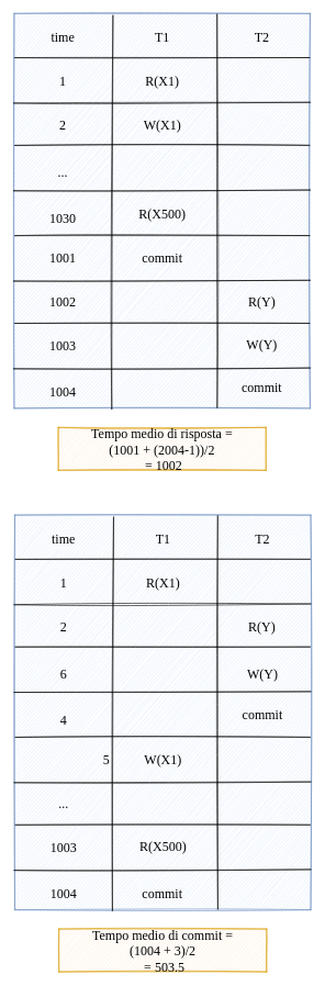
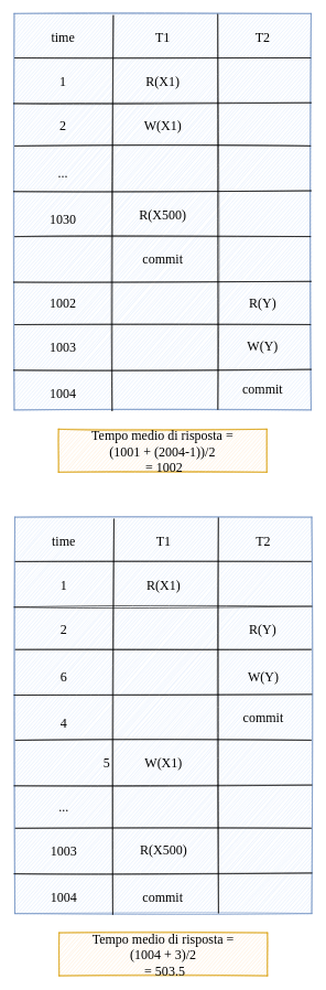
  <mxCell id="0" />
  <mxCell id="1" parent="0" />
  <mxCell id="2" value="" style="rounded=0;whiteSpace=wrap;html=1;sketch=1;fillColor=#dae8fc;strokeColor=#6c8ebf;" vertex="1" parent="1"><mxGeometry x="21" y="20" width="449" height="599" as="geometry" /></mxCell>
  <mxCell id="3" value="" style="endArrow=none;html=1;rounded=0;sketch=1;entryX=0.385;entryY=0.005;entryDx=0;entryDy=0;entryPerimeter=0;exitX=0.381;exitY=1.002;exitDx=0;exitDy=0;exitPerimeter=0;" edge="1" parent="1"><mxGeometry width="50" height="50" relative="1" as="geometry"><mxPoint x="169.069" y="620.198" as="sourcePoint" /><mxPoint x="170.865" y="22.995" as="targetPoint" /></mxGeometry></mxCell>
  <mxCell id="4" value="" style="endArrow=none;html=1;rounded=0;sketch=1;entryX=0.699;entryY=0.002;entryDx=0;entryDy=0;entryPerimeter=0;" edge="1" parent="1"><mxGeometry width="50" height="50" relative="1" as="geometry"><mxPoint x="329" y="618" as="sourcePoint" /><mxPoint x="328.851" y="21.198" as="targetPoint" /></mxGeometry></mxCell>
  <mxCell id="5" value="" style="endArrow=none;html=1;rounded=0;sketch=1;exitX=0;exitY=0.112;exitDx=0;exitDy=0;exitPerimeter=0;" edge="1" parent="1"><mxGeometry width="50" height="50" relative="1" as="geometry"><mxPoint x="22" y="87.088" as="sourcePoint" /><mxPoint x="469" y="87" as="targetPoint" /></mxGeometry></mxCell>
  <mxCell id="6" value="" style="endArrow=none;html=1;rounded=0;sketch=1;entryX=1;entryY=0.225;entryDx=0;entryDy=0;entryPerimeter=0;exitX=-0.002;exitY=0.227;exitDx=0;exitDy=0;exitPerimeter=0;" edge="1" parent="1" source="2" target="2"><mxGeometry width="50" height="50" relative="1" as="geometry"><mxPoint x="25" y="160" as="sourcePoint" /><mxPoint x="-18" y="163" as="targetPoint" /></mxGeometry></mxCell>
  <mxCell id="7" value="" style="endArrow=none;html=1;rounded=0;sketch=1;exitX=0;exitY=0.112;exitDx=0;exitDy=0;exitPerimeter=0;" edge="1" parent="1"><mxGeometry width="50" height="50" relative="1" as="geometry"><mxPoint x="22" y="220.088" as="sourcePoint" /><mxPoint x="469" y="220" as="targetPoint" /></mxGeometry></mxCell>
  <mxCell id="8" value="" style="endArrow=none;html=1;rounded=0;sketch=1;entryX=1;entryY=0.225;entryDx=0;entryDy=0;entryPerimeter=0;exitX=-0.002;exitY=0.227;exitDx=0;exitDy=0;exitPerimeter=0;" edge="1" parent="1"><mxGeometry width="50" height="50" relative="1" as="geometry"><mxPoint x="20.102" y="288.973" as="sourcePoint" /><mxPoint x="470" y="287.775" as="targetPoint" /></mxGeometry></mxCell>
  <mxCell id="9" value="" style="endArrow=none;html=1;rounded=0;sketch=1;exitX=0;exitY=0.112;exitDx=0;exitDy=0;exitPerimeter=0;" edge="1" parent="1"><mxGeometry width="50" height="50" relative="1" as="geometry"><mxPoint x="22" y="357.088" as="sourcePoint" /><mxPoint x="469" y="357" as="targetPoint" /></mxGeometry></mxCell>
  <mxCell id="10" value="" style="endArrow=none;html=1;rounded=0;sketch=1;entryX=1;entryY=0.225;entryDx=0;entryDy=0;entryPerimeter=0;exitX=-0.002;exitY=0.227;exitDx=0;exitDy=0;exitPerimeter=0;" edge="1" parent="1"><mxGeometry width="50" height="50" relative="1" as="geometry"><mxPoint x="20.102" y="425.973" as="sourcePoint" /><mxPoint x="470" y="424.775" as="targetPoint" /></mxGeometry></mxCell>
  <mxCell id="11" value="" style="endArrow=none;html=1;rounded=0;sketch=1;exitX=0;exitY=0.112;exitDx=0;exitDy=0;exitPerimeter=0;" edge="1" parent="1"><mxGeometry width="50" height="50" relative="1" as="geometry"><mxPoint x="22" y="490.088" as="sourcePoint" /><mxPoint x="469" y="490" as="targetPoint" /></mxGeometry></mxCell>
  <mxCell id="12" value="" style="endArrow=none;html=1;rounded=0;sketch=1;entryX=1;entryY=0.225;entryDx=0;entryDy=0;entryPerimeter=0;exitX=-0.002;exitY=0.227;exitDx=0;exitDy=0;exitPerimeter=0;" edge="1" parent="1"><mxGeometry width="50" height="50" relative="1" as="geometry"><mxPoint x="20.102" y="558.973" as="sourcePoint" /><mxPoint x="470" y="557.775" as="targetPoint" /></mxGeometry></mxCell>
  <mxCell id="13" value="time" style="text;html=1;strokeColor=none;fillColor=none;align=center;verticalAlign=middle;whiteSpace=wrap;rounded=0;sketch=1;fontSize=20;fontFamily=Architects Daughter;fontSource=https%3A%2F%2Ffonts.googleapis.com%2Fcss%3Ffamily%3DArchitects%2BDaughter;" vertex="1" parent="1"><mxGeometry x="65" y="40" width="60" height="30" as="geometry" /></mxCell>
  <mxCell id="14" value="T1" style="text;html=1;strokeColor=none;fillColor=none;align=center;verticalAlign=middle;whiteSpace=wrap;rounded=0;sketch=1;fontSize=20;fontFamily=Architects Daughter;fontSource=https%3A%2F%2Ffonts.googleapis.com%2Fcss%3Ffamily%3DArchitects%2BDaughter;" vertex="1" parent="1"><mxGeometry x="216" y="40" width="60" height="30" as="geometry" /></mxCell>
  <mxCell id="15" value="T2" style="text;html=1;strokeColor=none;fillColor=none;align=center;verticalAlign=middle;whiteSpace=wrap;rounded=0;sketch=1;fontSize=20;fontFamily=Architects Daughter;fontSource=https%3A%2F%2Ffonts.googleapis.com%2Fcss%3Ffamily%3DArchitects%2BDaughter;" vertex="1" parent="1"><mxGeometry x="367" y="40" width="60" height="30" as="geometry" /></mxCell>
  <mxCell id="16" value="1" style="text;html=1;strokeColor=none;fillColor=none;align=center;verticalAlign=middle;whiteSpace=wrap;rounded=0;sketch=1;fontSize=20;fontFamily=Architects Daughter;fontSource=https%3A%2F%2Ffonts.googleapis.com%2Fcss%3Ffamily%3DArchitects%2BDaughter;" vertex="1" parent="1"><mxGeometry x="65" y="107" width="60" height="30" as="geometry" /></mxCell>
  <mxCell id="17" value="2" style="text;html=1;strokeColor=none;fillColor=none;align=center;verticalAlign=middle;whiteSpace=wrap;rounded=0;sketch=1;fontSize=20;fontFamily=Architects Daughter;fontSource=https%3A%2F%2Ffonts.googleapis.com%2Fcss%3Ffamily%3DArchitects%2BDaughter;" vertex="1" parent="1"><mxGeometry x="65" y="174" width="60" height="30" as="geometry" /></mxCell>
  <mxCell id="18" value="R(X1)" style="text;html=1;align=center;verticalAlign=middle;whiteSpace=wrap;rounded=0;sketch=1;fontSize=20;fontFamily=Architects Daughter;fontSource=https%3A%2F%2Ffonts.googleapis.com%2Fcss%3Ffamily%3DArchitects%2BDaughter;" vertex="1" parent="1"><mxGeometry x="216" y="107" width="60" height="30" as="geometry" /></mxCell>
  <mxCell id="19" value="W(X1)" style="text;html=1;strokeColor=none;fillColor=none;align=center;verticalAlign=middle;whiteSpace=wrap;rounded=0;sketch=1;fontSize=20;fontFamily=Architects Daughter;fontSource=https%3A%2F%2Ffonts.googleapis.com%2Fcss%3Ffamily%3DArchitects%2BDaughter;" vertex="1" parent="1"><mxGeometry x="216" y="174" width="60" height="30" as="geometry" /></mxCell>
  <mxCell id="20" value="R(X500)" style="text;html=1;align=center;verticalAlign=middle;whiteSpace=wrap;rounded=0;sketch=1;fontSize=20;fontFamily=Architects Daughter;fontSource=https%3A%2F%2Ffonts.googleapis.com%2Fcss%3Ffamily%3DArchitects%2BDaughter;" vertex="1" parent="1"><mxGeometry x="216" y="308" width="60" height="30" as="geometry" /></mxCell>
  <mxCell id="21" value="commit" style="text;html=1;align=center;verticalAlign=middle;whiteSpace=wrap;rounded=0;sketch=1;fontSize=20;fontFamily=Architects Daughter;fontSource=https%3A%2F%2Ffonts.googleapis.com%2Fcss%3Ffamily%3DArchitects%2BDaughter;" vertex="1" parent="1"><mxGeometry x="216" y="375" width="60" height="30" as="geometry" /></mxCell>
  <mxCell id="22" value="R(Y)" style="text;html=1;strokeColor=none;fillColor=none;align=center;verticalAlign=middle;whiteSpace=wrap;rounded=0;sketch=1;fontSize=20;fontFamily=Architects Daughter;fontSource=https%3A%2F%2Ffonts.googleapis.com%2Fcss%3Ffamily%3DArchitects%2BDaughter;" vertex="1" parent="1"><mxGeometry x="367" y="442" width="60" height="30" as="geometry" /></mxCell>
  <mxCell id="23" value="W(Y)" style="text;html=1;strokeColor=none;fillColor=none;align=center;verticalAlign=middle;whiteSpace=wrap;rounded=0;sketch=1;fontSize=20;fontFamily=Architects Daughter;fontSource=https%3A%2F%2Ffonts.googleapis.com%2Fcss%3Ffamily%3DArchitects%2BDaughter;" vertex="1" parent="1"><mxGeometry x="367" y="507" width="60" height="30" as="geometry" /></mxCell>
  <mxCell id="24" value="1002" style="text;html=1;strokeColor=none;fillColor=none;align=center;verticalAlign=middle;whiteSpace=wrap;rounded=0;sketch=1;fontSize=20;fontFamily=Architects Daughter;fontSource=https%3A%2F%2Ffonts.googleapis.com%2Fcss%3Ffamily%3DArchitects%2BDaughter;" vertex="1" parent="1"><mxGeometry x="65" y="442" width="60" height="30" as="geometry" /></mxCell>
  <mxCell id="25" value="1003" style="text;html=1;strokeColor=none;fillColor=none;align=center;verticalAlign=middle;whiteSpace=wrap;rounded=0;sketch=1;fontSize=20;fontFamily=Architects Daughter;fontSource=https%3A%2F%2Ffonts.googleapis.com%2Fcss%3Ffamily%3DArchitects%2BDaughter;" vertex="1" parent="1"><mxGeometry x="65" y="509" width="60" height="30" as="geometry" /></mxCell>
  <mxCell id="26" value="1004" style="text;html=1;strokeColor=none;fillColor=none;align=center;verticalAlign=middle;whiteSpace=wrap;rounded=0;sketch=1;fontSize=20;fontFamily=Architects Daughter;fontSource=https%3A%2F%2Ffonts.googleapis.com%2Fcss%3Ffamily%3DArchitects%2BDaughter;" vertex="1" parent="1"><mxGeometry x="65" y="579" width="60" height="30" as="geometry" /></mxCell>
  <mxCell id="27" value="..." style="text;html=1;strokeColor=none;fillColor=none;align=center;verticalAlign=middle;whiteSpace=wrap;rounded=0;sketch=1;fontSize=20;fontFamily=Architects Daughter;fontSource=https%3A%2F%2Ffonts.googleapis.com%2Fcss%3Ffamily%3DArchitects%2BDaughter;" vertex="1" parent="1"><mxGeometry x="65" y="246" width="60" height="30" as="geometry" /></mxCell>
  <mxCell id="28" value="1030" style="text;html=1;strokeColor=none;fillColor=none;align=center;verticalAlign=middle;whiteSpace=wrap;rounded=0;sketch=1;fontSize=20;fontFamily=Architects Daughter;fontSource=https%3A%2F%2Ffonts.googleapis.com%2Fcss%3Ffamily%3DArchitects%2BDaughter;" vertex="1" parent="1"><mxGeometry x="65" y="316" width="60" height="30" as="geometry" /></mxCell>
- <mxCell id="29" value="1001" style="text;html=1;strokeColor=none;fillColor=none;align=center;verticalAlign=middle;whiteSpace=wrap;rounded=0;sketch=1;fontSize=20;fontFamily=Architects Daughter;fontSource=https%3A%2F%2Ffonts.googleapis.com%2Fcss%3Ffamily%3DArchitects%2BDaughter;" vertex="1" parent="1"><mxGeometry x="65" y="375" width="60" height="30" as="geometry" /></mxCell>
  <mxCell id="30" value="commit" style="text;html=1;strokeColor=none;fillColor=none;align=center;verticalAlign=middle;whiteSpace=wrap;rounded=0;sketch=1;fontSize=20;fontFamily=Architects Daughter;fontSource=https%3A%2F%2Ffonts.googleapis.com%2Fcss%3Ffamily%3DArchitects%2BDaughter;" vertex="1" parent="1"><mxGeometry x="367" y="572" width="60" height="30" as="geometry" /></mxCell>
  <mxCell id="31" value="&lt;div&gt;Tempo medio di risposta =&lt;/div&gt;&lt;div&gt;(1001 + (2004-1))/2&lt;br&gt;&lt;/div&gt;&amp;nbsp;= 1002" style="text;html=1;strokeColor=#d79b00;fillColor=#ffe6cc;align=center;verticalAlign=middle;whiteSpace=wrap;rounded=0;sketch=1;fontFamily=Architects Daughter;fontSource=https%3A%2F%2Ffonts.googleapis.com%2Fcss%3Ffamily%3DArchitects%2BDaughter;fontSize=20;" vertex="1" parent="1"><mxGeometry x="88" y="648" width="315" height="65" as="geometry" /></mxCell>
  <mxCell id="32" value="" style="rounded=0;whiteSpace=wrap;html=1;sketch=1;fillColor=#dae8fc;strokeColor=#6c8ebf;" vertex="1" parent="1"><mxGeometry x="21.95" y="781" width="449" height="599" as="geometry" /></mxCell>
  <mxCell id="33" value="" style="endArrow=none;html=1;rounded=0;sketch=1;entryX=0.385;entryY=0.005;entryDx=0;entryDy=0;entryPerimeter=0;exitX=0.381;exitY=1.002;exitDx=0;exitDy=0;exitPerimeter=0;" edge="1" parent="1"><mxGeometry width="50" height="50" relative="1" as="geometry"><mxPoint x="170.019" y="1381.198" as="sourcePoint" /><mxPoint x="171.815" y="783.995" as="targetPoint" /></mxGeometry></mxCell>
  <mxCell id="34" value="" style="endArrow=none;html=1;rounded=0;sketch=1;entryX=0.699;entryY=0.002;entryDx=0;entryDy=0;entryPerimeter=0;" edge="1" parent="1"><mxGeometry width="50" height="50" relative="1" as="geometry"><mxPoint x="329.95" y="1379" as="sourcePoint" /><mxPoint x="329.801" y="782.198" as="targetPoint" /></mxGeometry></mxCell>
  <mxCell id="35" value="" style="endArrow=none;html=1;rounded=0;sketch=1;exitX=0;exitY=0.112;exitDx=0;exitDy=0;exitPerimeter=0;" edge="1" parent="1"><mxGeometry width="50" height="50" relative="1" as="geometry"><mxPoint x="22.95" y="848.088" as="sourcePoint" /><mxPoint x="469.95" y="848" as="targetPoint" /></mxGeometry></mxCell>
  <mxCell id="36" value="" style="endArrow=none;html=1;rounded=0;sketch=1;entryX=1;entryY=0.225;entryDx=0;entryDy=0;entryPerimeter=0;exitX=-0.002;exitY=0.227;exitDx=0;exitDy=0;exitPerimeter=0;" edge="1" parent="1" source="32" target="32"><mxGeometry width="50" height="50" relative="1" as="geometry"><mxPoint x="25.95" y="921" as="sourcePoint" /><mxPoint x="-17.05" y="924" as="targetPoint" /></mxGeometry></mxCell>
  <mxCell id="37" value="" style="endArrow=none;html=1;rounded=0;sketch=1;exitX=0;exitY=0.112;exitDx=0;exitDy=0;exitPerimeter=0;" edge="1" parent="1"><mxGeometry width="50" height="50" relative="1" as="geometry"><mxPoint x="22.95" y="981.088" as="sourcePoint" /><mxPoint x="469.95" y="981" as="targetPoint" /></mxGeometry></mxCell>
  <mxCell id="38" value="" style="endArrow=none;html=1;rounded=0;sketch=1;entryX=1;entryY=0.225;entryDx=0;entryDy=0;entryPerimeter=0;exitX=-0.002;exitY=0.227;exitDx=0;exitDy=0;exitPerimeter=0;" edge="1" parent="1"><mxGeometry width="50" height="50" relative="1" as="geometry"><mxPoint x="21.052" y="1049.973" as="sourcePoint" /><mxPoint x="470.95" y="1048.775" as="targetPoint" /></mxGeometry></mxCell>
  <mxCell id="39" value="" style="endArrow=none;html=1;rounded=0;sketch=1;exitX=0;exitY=0.112;exitDx=0;exitDy=0;exitPerimeter=0;" edge="1" parent="1"><mxGeometry width="50" height="50" relative="1" as="geometry"><mxPoint x="22.95" y="1118.088" as="sourcePoint" /><mxPoint x="469.95" y="1118" as="targetPoint" /></mxGeometry></mxCell>
  <mxCell id="40" value="" style="endArrow=none;html=1;rounded=0;sketch=1;entryX=1;entryY=0.225;entryDx=0;entryDy=0;entryPerimeter=0;exitX=-0.002;exitY=0.227;exitDx=0;exitDy=0;exitPerimeter=0;" edge="1" parent="1"><mxGeometry width="50" height="50" relative="1" as="geometry"><mxPoint x="21.052" y="1186.973" as="sourcePoint" /><mxPoint x="470.95" y="1185.775" as="targetPoint" /></mxGeometry></mxCell>
  <mxCell id="41" value="" style="endArrow=none;html=1;rounded=0;sketch=1;exitX=0;exitY=0.112;exitDx=0;exitDy=0;exitPerimeter=0;" edge="1" parent="1"><mxGeometry width="50" height="50" relative="1" as="geometry"><mxPoint x="22.95" y="1251.088" as="sourcePoint" /><mxPoint x="469.95" y="1251" as="targetPoint" /></mxGeometry></mxCell>
  <mxCell id="42" value="" style="endArrow=none;html=1;rounded=0;sketch=1;entryX=1;entryY=0.225;entryDx=0;entryDy=0;entryPerimeter=0;exitX=-0.002;exitY=0.227;exitDx=0;exitDy=0;exitPerimeter=0;" edge="1" parent="1"><mxGeometry width="50" height="50" relative="1" as="geometry"><mxPoint x="21.052" y="1319.973" as="sourcePoint" /><mxPoint x="470.95" y="1318.775" as="targetPoint" /></mxGeometry></mxCell>
  <mxCell id="43" value="time" style="text;html=1;strokeColor=none;fillColor=none;align=center;verticalAlign=middle;whiteSpace=wrap;rounded=0;sketch=1;fontSize=20;fontFamily=Architects Daughter;fontSource=https%3A%2F%2Ffonts.googleapis.com%2Fcss%3Ffamily%3DArchitects%2BDaughter;" vertex="1" parent="1"><mxGeometry x="65.95" y="801" width="60" height="30" as="geometry" /></mxCell>
  <mxCell id="44" value="T1" style="text;html=1;strokeColor=none;fillColor=none;align=center;verticalAlign=middle;whiteSpace=wrap;rounded=0;sketch=1;fontSize=20;fontFamily=Architects Daughter;fontSource=https%3A%2F%2Ffonts.googleapis.com%2Fcss%3Ffamily%3DArchitects%2BDaughter;" vertex="1" parent="1"><mxGeometry x="216.95" y="801" width="60" height="30" as="geometry" /></mxCell>
  <mxCell id="45" value="T2" style="text;html=1;strokeColor=none;fillColor=none;align=center;verticalAlign=middle;whiteSpace=wrap;rounded=0;sketch=1;fontSize=20;fontFamily=Architects Daughter;fontSource=https%3A%2F%2Ffonts.googleapis.com%2Fcss%3Ffamily%3DArchitects%2BDaughter;" vertex="1" parent="1"><mxGeometry x="367.95" y="801" width="60" height="30" as="geometry" /></mxCell>
  <mxCell id="46" value="1" style="text;html=1;strokeColor=none;fillColor=none;align=center;verticalAlign=middle;whiteSpace=wrap;rounded=0;sketch=1;fontSize=20;fontFamily=Architects Daughter;fontSource=https%3A%2F%2Ffonts.googleapis.com%2Fcss%3Ffamily%3DArchitects%2BDaughter;" vertex="1" parent="1"><mxGeometry x="65.95" y="868" width="60" height="30" as="geometry" /></mxCell>
  <mxCell id="47" value="2" style="text;html=1;strokeColor=none;fillColor=none;align=center;verticalAlign=middle;whiteSpace=wrap;rounded=0;sketch=1;fontSize=20;fontFamily=Architects Daughter;fontSource=https%3A%2F%2Ffonts.googleapis.com%2Fcss%3Ffamily%3DArchitects%2BDaughter;" vertex="1" parent="1"><mxGeometry x="65.95" y="935" width="60" height="30" as="geometry" /></mxCell>
  <mxCell id="48" value="R(X1)" style="text;html=1;align=center;verticalAlign=middle;whiteSpace=wrap;rounded=0;sketch=1;fontSize=20;fontFamily=Architects Daughter;fontSource=https%3A%2F%2Ffonts.googleapis.com%2Fcss%3Ffamily%3DArchitects%2BDaughter;" vertex="1" parent="1"><mxGeometry x="216.95" y="868" width="60" height="30" as="geometry" /></mxCell>
  <mxCell id="49" value="R(Y)" style="text;html=1;strokeColor=none;fillColor=none;align=center;verticalAlign=middle;whiteSpace=wrap;rounded=0;sketch=1;fontSize=20;fontFamily=Architects Daughter;fontSource=https%3A%2F%2Ffonts.googleapis.com%2Fcss%3Ffamily%3DArchitects%2BDaughter;" vertex="1" parent="1"><mxGeometry x="367" y="935" width="60" height="30" as="geometry" /></mxCell>
  <mxCell id="50" value="R(X500)" style="text;html=1;align=center;verticalAlign=middle;whiteSpace=wrap;rounded=0;sketch=1;fontSize=20;fontFamily=Architects Daughter;fontSource=https%3A%2F%2Ffonts.googleapis.com%2Fcss%3Ffamily%3DArchitects%2BDaughter;" vertex="1" parent="1"><mxGeometry x="216.95" y="1268" width="60" height="30" as="geometry" /></mxCell>
  <mxCell id="51" value="W(X1)" style="text;html=1;align=center;verticalAlign=middle;whiteSpace=wrap;rounded=0;sketch=1;fontSize=20;fontFamily=Architects Daughter;fontSource=https%3A%2F%2Ffonts.googleapis.com%2Fcss%3Ffamily%3DArchitects%2BDaughter;" vertex="1" parent="1"><mxGeometry x="216.95" y="1136" width="60" height="30" as="geometry" /></mxCell>
  <mxCell id="52" value="W(Y)" style="text;html=1;strokeColor=none;fillColor=none;align=center;verticalAlign=middle;whiteSpace=wrap;rounded=0;sketch=1;fontSize=20;fontFamily=Architects Daughter;fontSource=https%3A%2F%2Ffonts.googleapis.com%2Fcss%3Ffamily%3DArchitects%2BDaughter;" vertex="1" parent="1"><mxGeometry x="367.95" y="1007" width="60" height="30" as="geometry" /></mxCell>
  <mxCell id="53" value="commit" style="text;html=1;strokeColor=none;fillColor=none;align=center;verticalAlign=middle;whiteSpace=wrap;rounded=0;sketch=1;fontSize=20;fontFamily=Architects Daughter;fontSource=https%3A%2F%2Ffonts.googleapis.com%2Fcss%3Ffamily%3DArchitects%2BDaughter;" vertex="1" parent="1"><mxGeometry x="216" y="1340" width="60" height="30" as="geometry" /></mxCell>
  <mxCell id="54" value="..." style="text;html=1;strokeColor=none;fillColor=none;align=center;verticalAlign=middle;whiteSpace=wrap;rounded=0;sketch=1;fontSize=20;fontFamily=Architects Daughter;fontSource=https%3A%2F%2Ffonts.googleapis.com%2Fcss%3Ffamily%3DArchitects%2BDaughter;" vertex="1" parent="1"><mxGeometry x="65.95" y="1203" width="60" height="30" as="geometry" /></mxCell>
  <mxCell id="55" value="1003" style="text;html=1;strokeColor=none;fillColor=none;align=center;verticalAlign=middle;whiteSpace=wrap;rounded=0;sketch=1;fontSize=20;fontFamily=Architects Daughter;fontSource=https%3A%2F%2Ffonts.googleapis.com%2Fcss%3Ffamily%3DArchitects%2BDaughter;" vertex="1" parent="1"><mxGeometry x="65.95" y="1270" width="60" height="30" as="geometry" /></mxCell>
  <mxCell id="56" value="1004" style="text;html=1;strokeColor=none;fillColor=none;align=center;verticalAlign=middle;whiteSpace=wrap;rounded=0;sketch=1;fontSize=20;fontFamily=Architects Daughter;fontSource=https%3A%2F%2Ffonts.googleapis.com%2Fcss%3Ffamily%3DArchitects%2BDaughter;" vertex="1" parent="1"><mxGeometry x="65.95" y="1340" width="60" height="30" as="geometry" /></mxCell>
  <mxCell id="57" value="6" style="text;html=1;strokeColor=none;fillColor=none;align=center;verticalAlign=middle;whiteSpace=wrap;rounded=0;sketch=1;fontSize=20;fontFamily=Architects Daughter;fontSource=https%3A%2F%2Ffonts.googleapis.com%2Fcss%3Ffamily%3DArchitects%2BDaughter;" vertex="1" parent="1"><mxGeometry x="65.95" y="1007" width="60" height="30" as="geometry" /></mxCell>
  <mxCell id="58" value="4" style="text;html=1;strokeColor=none;fillColor=none;align=center;verticalAlign=middle;whiteSpace=wrap;rounded=0;sketch=1;fontSize=20;fontFamily=Architects Daughter;fontSource=https%3A%2F%2Ffonts.googleapis.com%2Fcss%3Ffamily%3DArchitects%2BDaughter;" vertex="1" parent="1"><mxGeometry x="65.95" y="1077" width="60" height="30" as="geometry" /></mxCell>
  <mxCell id="59" value="5" style="text;html=1;strokeColor=none;fillColor=none;align=center;verticalAlign=middle;whiteSpace=wrap;rounded=0;sketch=1;fontSize=20;fontFamily=Architects Daughter;fontSource=https%3A%2F%2Ffonts.googleapis.com%2Fcss%3Ffamily%3DArchitects%2BDaughter;" vertex="1" parent="1"><mxGeometry x="130.95" y="1136" width="60" height="30" as="geometry" /></mxCell>
  <mxCell id="60" value="commit" style="text;html=1;strokeColor=none;fillColor=none;align=center;verticalAlign=middle;whiteSpace=wrap;rounded=0;sketch=1;fontSize=20;fontFamily=Architects Daughter;fontSource=https%3A%2F%2Ffonts.googleapis.com%2Fcss%3Ffamily%3DArchitects%2BDaughter;" vertex="1" parent="1"><mxGeometry x="367.95" y="1069" width="60" height="30" as="geometry" /></mxCell>
- <mxCell id="61" value="&lt;div&gt;Tempo medio di commit =&lt;/div&gt;&lt;div&gt;(1004 + 3)/2&lt;br&gt;&lt;/div&gt;&amp;nbsp;= 503.5" style="text;html=1;strokeColor=#d79b00;fillColor=#ffe6cc;align=center;verticalAlign=middle;whiteSpace=wrap;rounded=0;sketch=1;fontFamily=Architects Daughter;fontSource=https%3A%2F%2Ffonts.googleapis.com%2Fcss%3Ffamily%3DArchitects%2BDaughter;fontSize=20;" vertex="1" parent="1"><mxGeometry x="88.95" y="1409" width="315" height="65" as="geometry" /></mxCell>
+ <mxCell id="61" value="&lt;div&gt;Tempo medio di risposta =&lt;/div&gt;&lt;div&gt;(1004 + 3)/2&lt;br&gt;&lt;/div&gt;&amp;nbsp;= 503.5" style="text;html=1;strokeColor=#d79b00;fillColor=#ffe6cc;align=center;verticalAlign=middle;whiteSpace=wrap;rounded=0;sketch=1;fontFamily=Architects Daughter;fontSource=https%3A%2F%2Ffonts.googleapis.com%2Fcss%3Ffamily%3DArchitects%2BDaughter;fontSize=20;" vertex="1" parent="1"><mxGeometry x="88.95" y="1409" width="315" height="65" as="geometry" /></mxCell>
